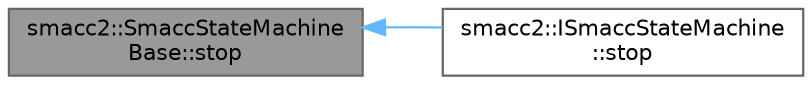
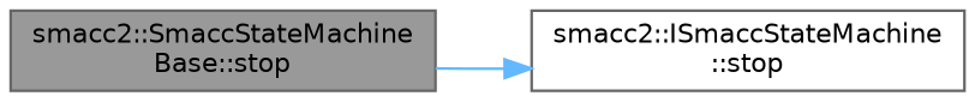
  digraph {
    rankdir=LR
    node [fontname=Helvetica fontsize=10 shape=box style=filled]
    n1 [color=gray40 fillcolor=grey60 fontcolor=black height=0.2 label="smacc2::SmaccStateMachine\lBase::stop" width=0.4]
    n2 [color=grey40 fillcolor=white height=0.2 label="smacc2::ISmaccStateMachine\l::stop" width=0.4]
-   n2 -> n1 [color=steelblue1 fontname=Helvetica fontsize=10 labelfontname=Helvetica labelfontsize=10 style=solid]
+   n1 -> n2 [color=steelblue1 fontname=Helvetica fontsize=10 labelfontname=Helvetica labelfontsize=10 style=solid]
  }
